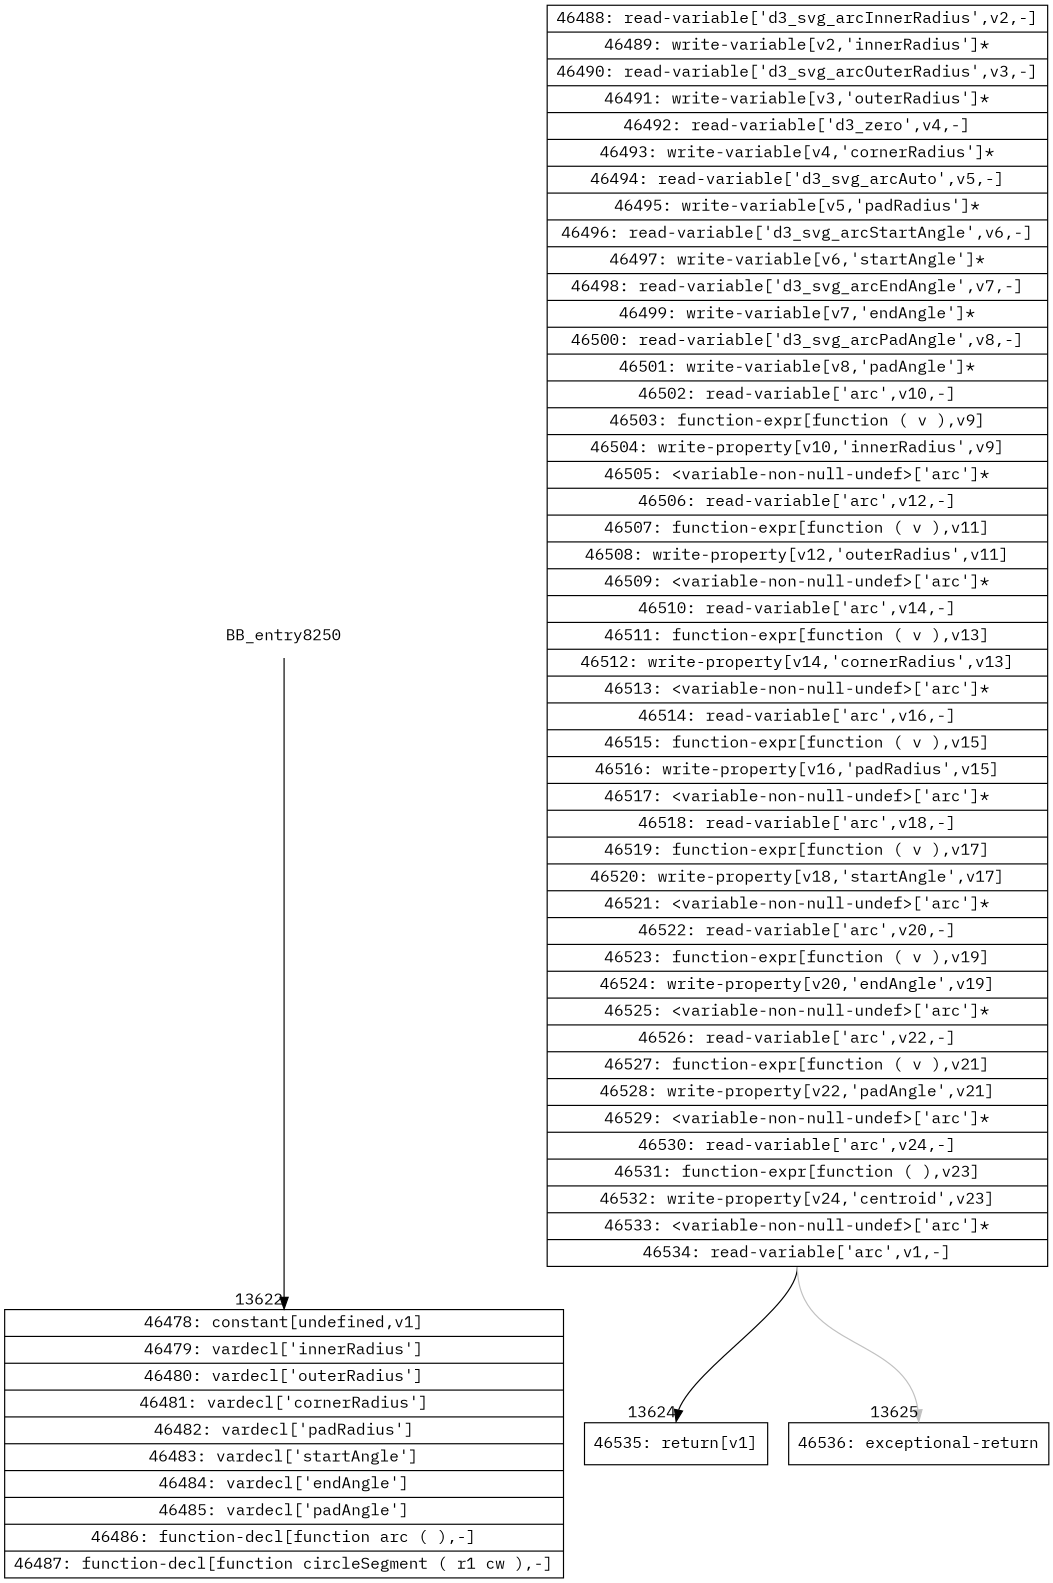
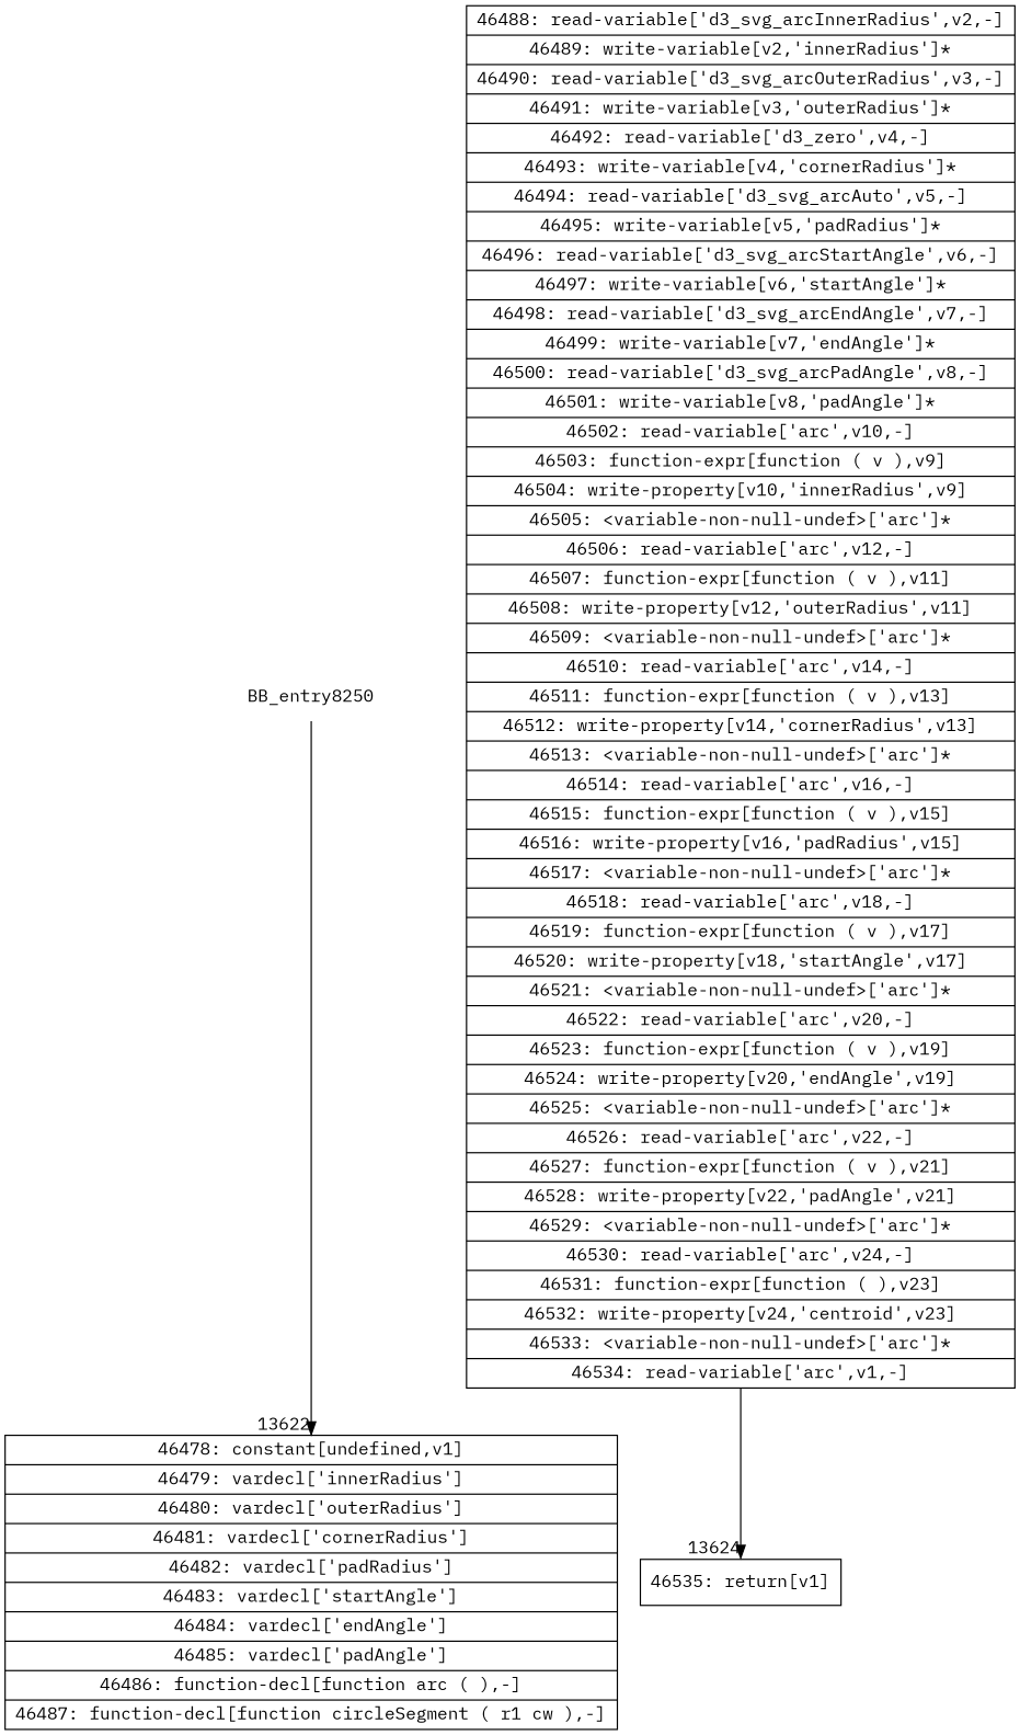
  digraph {
    fontname="IBM Plex Mono"
    rankdir=TD
    node [fontname="IBM Plex Mono" shape=record]
    edge [fontname="IBM Plex Mono" headport=n tailport=s]
    n1 [label=BB_entry8250 shape=none]
    n2 [label="{46478: constant[undefined,v1]|46479: vardecl['innerRadius']|46480: vardecl['outerRadius']|46481: vardecl['cornerRadius']|46482: vardecl['padRadius']|46483: vardecl['startAngle']|46484: vardecl['endAngle']|46485: vardecl['padAngle']|46486: function-decl[function arc ( ),-]|46487: function-decl[function circleSegment ( r1 cw ),-]}"]
    n3 [label="{46488: read-variable['d3_svg_arcInnerRadius',v2,-]|46489: write-variable[v2,'innerRadius']*|46490: read-variable['d3_svg_arcOuterRadius',v3,-]|46491: write-variable[v3,'outerRadius']*|46492: read-variable['d3_zero',v4,-]|46493: write-variable[v4,'cornerRadius']*|46494: read-variable['d3_svg_arcAuto',v5,-]|46495: write-variable[v5,'padRadius']*|46496: read-variable['d3_svg_arcStartAngle',v6,-]|46497: write-variable[v6,'startAngle']*|46498: read-variable['d3_svg_arcEndAngle',v7,-]|46499: write-variable[v7,'endAngle']*|46500: read-variable['d3_svg_arcPadAngle',v8,-]|46501: write-variable[v8,'padAngle']*|46502: read-variable['arc',v10,-]|46503: function-expr[function ( v ),v9]|46504: write-property[v10,'innerRadius',v9]|46505: \<variable-non-null-undef\>['arc']*|46506: read-variable['arc',v12,-]|46507: function-expr[function ( v ),v11]|46508: write-property[v12,'outerRadius',v11]|46509: \<variable-non-null-undef\>['arc']*|46510: read-variable['arc',v14,-]|46511: function-expr[function ( v ),v13]|46512: write-property[v14,'cornerRadius',v13]|46513: \<variable-non-null-undef\>['arc']*|46514: read-variable['arc',v16,-]|46515: function-expr[function ( v ),v15]|46516: write-property[v16,'padRadius',v15]|46517: \<variable-non-null-undef\>['arc']*|46518: read-variable['arc',v18,-]|46519: function-expr[function ( v ),v17]|46520: write-property[v18,'startAngle',v17]|46521: \<variable-non-null-undef\>['arc']*|46522: read-variable['arc',v20,-]|46523: function-expr[function ( v ),v19]|46524: write-property[v20,'endAngle',v19]|46525: \<variable-non-null-undef\>['arc']*|46526: read-variable['arc',v22,-]|46527: function-expr[function ( v ),v21]|46528: write-property[v22,'padAngle',v21]|46529: \<variable-non-null-undef\>['arc']*|46530: read-variable['arc',v24,-]|46531: function-expr[function ( ),v23]|46532: write-property[v24,'centroid',v23]|46533: \<variable-non-null-undef\>['arc']*|46534: read-variable['arc',v1,-]}"]
    n4 [label="{46535: return[v1]}"]
-   n5 [label="{46536: exceptional-return}"]
    n1 -> n2 [headlabel="    13622"]
    n3 -> n4 [headlabel="      13624"]
-   n3 -> n5 [color=gray headlabel="      13625"]
  }
